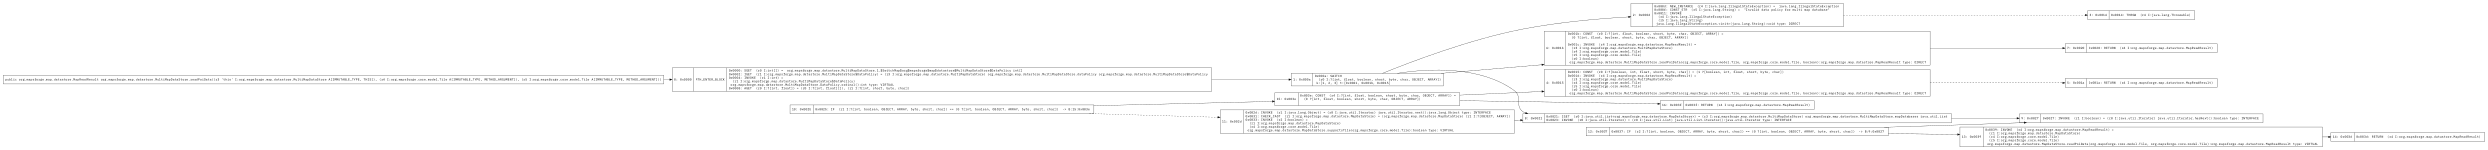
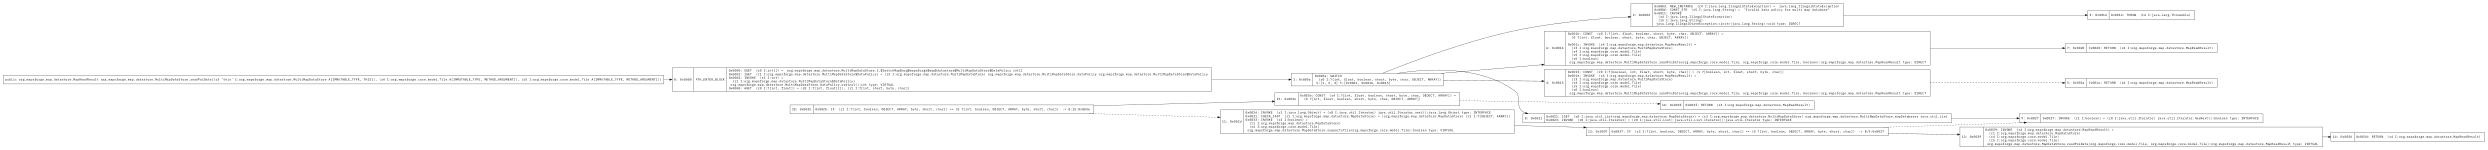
  digraph {
    fontname="IBM Plex Mono"
    rankdir=LR
    node [fontname="IBM Plex Mono" shape=record]
    edge [fontname="IBM Plex Mono"]
    n1 [label="{0\:\ 0x0000|MTH_ENTER_BLOCK\l|0x0000: SGET  (r0 I:int[]) =  org.mapsforge.map.datastore.MultiMapDataStore.1.$SwitchMap$org$mapsforge$map$datastore$MultiMapDataStore$DataPolicy int[] \l0x0002: IGET  (r1 I:org.mapsforge.map.datastore.MultiMapDataStore$DataPolicy) = (r3 I:org.mapsforge.map.datastore.MultiMapDataStore) org.mapsforge.map.datastore.MultiMapDataStore.dataPolicy org.mapsforge.map.datastore.MultiMapDataStore$DataPolicy \l0x0004: INVOKE  (r1 I:int) = \l  (r1 I:org.mapsforge.map.datastore.MultiMapDataStore$DataPolicy)\l org.mapsforge.map.datastore.MultiMapDataStore.DataPolicy.ordinal():int type: VIRTUAL \l0x0008: AGET  (r0 I:?[int, float]) = (r0 I:?[int, float][]), (r1 I:?[int, short, byte, char]) \l}"]
    n2 [label="{1\:\ 0x000a|0x000a: SWITCH  \l  (r0 I:?[int, float, boolean, short, byte, char, OBJECT, ARRAY])\l k:[1, 2, 3] t:[0x0021, 0x001b, 0x0015] \l}"]
    n3 [label="{2\:\ 0x000d|0x000d: NEW_INSTANCE  (r4 I:java.lang.IllegalStateException) =  java.lang.IllegalStateException \l0x000f: CONST_STR  (r5 I:java.lang.String) =  \"Invalid data policy for multi map database\" \l0x0011: INVOKE  \l  (r4 I:java.lang.IllegalStateException)\l  (r5 I:java.lang.String)\l java.lang.IllegalStateException.\<init\>(java.lang.String):void type: DIRECT \l}"]
    n4 [label="{4\:\ 0x0015|0x0015: CONST  (r0 I:?[boolean, int, float, short, byte, char]) = (1 ?[boolean, int, float, short, byte, char]) \l0x0016: INVOKE  (r4 I:org.mapsforge.map.datastore.MapReadResult) = \l  (r3 I:org.mapsforge.map.datastore.MultiMapDataStore)\l  (r4 I:org.mapsforge.core.model.Tile)\l  (r5 I:org.mapsforge.core.model.Tile)\l  (r0 I:boolean)\l org.mapsforge.map.datastore.MultiMapDataStore.readPoiData(org.mapsforge.core.model.Tile, org.mapsforge.core.model.Tile, boolean):org.mapsforge.map.datastore.MapReadResult type: DIRECT \l}"]
    n5 [label="{6\:\ 0x001b|0x001b: CONST  (r0 I:?[int, float, boolean, short, byte, char, OBJECT, ARRAY]) = \l  (0 ?[int, float, boolean, short, byte, char, OBJECT, ARRAY])\l \l0x001c: INVOKE  (r4 I:org.mapsforge.map.datastore.MapReadResult) = \l  (r3 I:org.mapsforge.map.datastore.MultiMapDataStore)\l  (r4 I:org.mapsforge.core.model.Tile)\l  (r5 I:org.mapsforge.core.model.Tile)\l  (r0 I:boolean)\l org.mapsforge.map.datastore.MultiMapDataStore.readPoiData(org.mapsforge.core.model.Tile, org.mapsforge.core.model.Tile, boolean):org.mapsforge.map.datastore.MapReadResult type: DIRECT \l}"]
    n6 [label="{8\:\ 0x0021|0x0021: IGET  (r0 I:java.util.List\<org.mapsforge.map.datastore.MapDataStore\>) = (r3 I:org.mapsforge.map.datastore.MultiMapDataStore) org.mapsforge.map.datastore.MultiMapDataStore.mapDatabases java.util.List \l0x0023: INVOKE  (r0 I:java.util.Iterator) = (r0 I:java.util.List) java.util.List.iterator():java.util.Iterator type: INTERFACE \l}"]
    n7 [label="{3\:\ 0x0014|0x0014: THROW  (r4 I:java.lang.Throwable) \l}"]
    n8 [label="{5\:\ 0x001a|0x001a: RETURN  (r4 I:org.mapsforge.map.datastore.MapReadResult) \l}"]
    n9 [label="{7\:\ 0x0020|0x0020: RETURN  (r4 I:org.mapsforge.map.datastore.MapReadResult) \l}"]
    n10 [label="{9\:\ 0x0027|0x0027: INVOKE  (r1 I:boolean) = (r0 I:java.util.Iterator) java.util.Iterator.hasNext():boolean type: INTERFACE \l}"]
    n11 [label="{10\:\ 0x002b|0x002b: IF  (r1 I:?[int, boolean, OBJECT, ARRAY, byte, short, char]) == (0 ?[int, boolean, OBJECT, ARRAY, byte, short, char])  \-\> B:15:0x003e \l}"]
    n12 [label="{11\:\ 0x002d|0x002d: INVOKE  (r1 I:java.lang.Object) = (r0 I:java.util.Iterator) java.util.Iterator.next():java.lang.Object type: INTERFACE \l0x0031: CHECK_CAST  (r1 I:org.mapsforge.map.datastore.MapDataStore) = (org.mapsforge.map.datastore.MapDataStore) (r1 I:?[OBJECT, ARRAY]) \l0x0033: INVOKE  (r2 I:boolean) = \l  (r1 I:org.mapsforge.map.datastore.MapDataStore)\l  (r4 I:org.mapsforge.core.model.Tile)\l org.mapsforge.map.datastore.MapDataStore.supportsTile(org.mapsforge.core.model.Tile):boolean type: VIRTUAL \l}"]
    n13 [label="{15\:\ 0x003e|0x003e: CONST  (r4 I:?[int, float, boolean, short, byte, char, OBJECT, ARRAY]) = \l  (0 ?[int, float, boolean, short, byte, char, OBJECT, ARRAY])\l \l}"]
    n14 [label="{12\:\ 0x0037|0x0037: IF  (r2 I:?[int, boolean, OBJECT, ARRAY, byte, short, char]) == (0 ?[int, boolean, OBJECT, ARRAY, byte, short, char])  \-\> B:9:0x0027 \l}"]
    n15 [label="{16\:\ 0x003f|0x003f: RETURN  (r4 I:org.mapsforge.map.datastore.MapReadResult) \l}"]
    n16 [label="{13\:\ 0x0039|0x0039: INVOKE  (r4 I:org.mapsforge.map.datastore.MapReadResult) = \l  (r1 I:org.mapsforge.map.datastore.MapDataStore)\l  (r4 I:org.mapsforge.core.model.Tile)\l  (r5 I:org.mapsforge.core.model.Tile)\l org.mapsforge.map.datastore.MapDataStore.readPoiData(org.mapsforge.core.model.Tile, org.mapsforge.core.model.Tile):org.mapsforge.map.datastore.MapReadResult type: VIRTUAL \l}"]
    n17 [label="{14\:\ 0x003d|0x003d: RETURN  (r4 I:org.mapsforge.map.datastore.MapReadResult) \l}"]
    n18 [label="{public org.mapsforge.map.datastore.MapReadResult org.mapsforge.map.datastore.MultiMapDataStore.readPoiData((r3 'this' I:org.mapsforge.map.datastore.MultiMapDataStore A[IMMUTABLE_TYPE, THIS]), (r4 I:org.mapsforge.core.model.Tile A[IMMUTABLE_TYPE, METHOD_ARGUMENT]), (r5 I:org.mapsforge.core.model.Tile A[IMMUTABLE_TYPE, METHOD_ARGUMENT])) }"]
    n1 -> n2
    n2 -> n3
-   n13 -> n4
+   n2 -> n4
    n2 -> n5
    n2 -> n6
-   n3 -> n7 [style=dashed]
+   n3 -> n7
    n4 -> n8 [style=dashed]
    n5 -> n9
    n6 -> n10
    n11 -> n12 [style=dashed]
    n11 -> n13
-   n12 -> n6
-   n13 -> n15
-   n14 -> n10
+   n12 -> n14
+   n13 -> n15 [style=dashed]
+   n14 -> n10 [style=dashed]
    n14 -> n16 [style=solid]
    n16 -> n17
    n18 -> n1
  }
